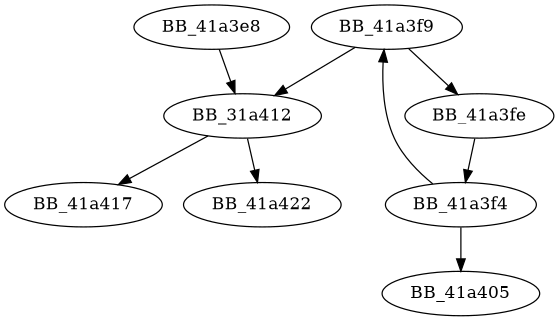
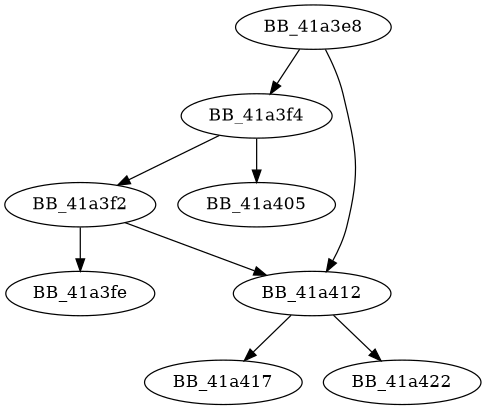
  digraph {
    BB_41a3e8
    BB_41a3f4
-   BB_41a412 [label=BB_31a412]
-   BB_41a3f9
+   BB_41a412
+   BB_41a3f9 [label=BB_41a3f2]
    BB_41a405
    BB_41a417
    BB_41a422
    BB_41a3fe
-   BB_41a3fe -> BB_41a3f4
+   BB_41a3e8 -> BB_41a3f4
    BB_41a3e8 -> BB_41a412
    BB_41a3f4 -> BB_41a3f9
    BB_41a3f4 -> BB_41a405
    BB_41a412 -> BB_41a417
    BB_41a412 -> BB_41a422
    BB_41a3f9 -> BB_41a412
    BB_41a3f9 -> BB_41a3fe
  }
